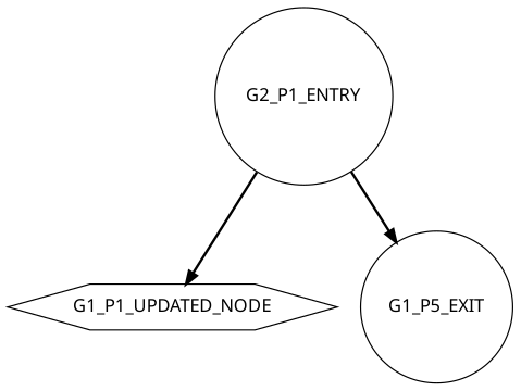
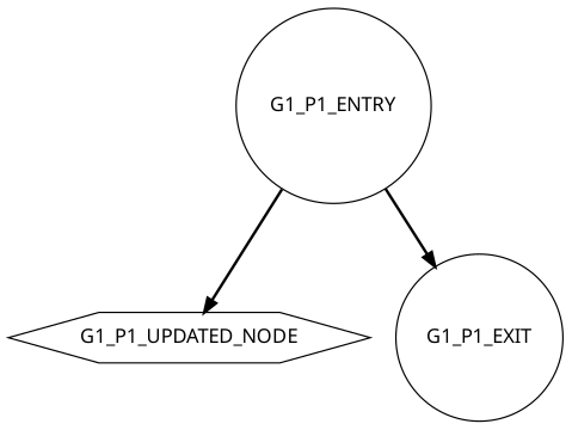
  digraph {
    fontname="Noto Sans"
    node [cpu=0 fontname="Noto Sans" shape=circle tperiod=1000000 type=block]
    edge [fontname="Noto Sans" style=bold type=defdst]
-   G1_P1_ENTRY [patentry=1 label=G2_P1_ENTRY]
+   G1_P1_ENTRY [patentry=1]
    G1_P1_UPDATED_NODE [patentry=false patexit=false pattern=G1_P1 qhi=0 qil=0 qlo=0 shape=hexagon]
-   G1_P1_EXIT [patexit=1 label=G1_P5_EXIT]
+   G1_P1_EXIT [patexit=1]
    G1_P1_ENTRY -> G1_P1_UPDATED_NODE
    G1_P1_ENTRY -> G1_P1_EXIT
  }
